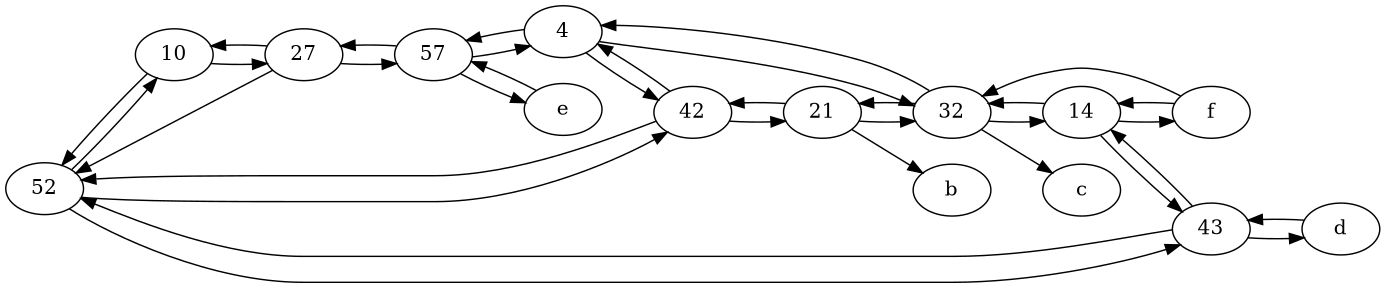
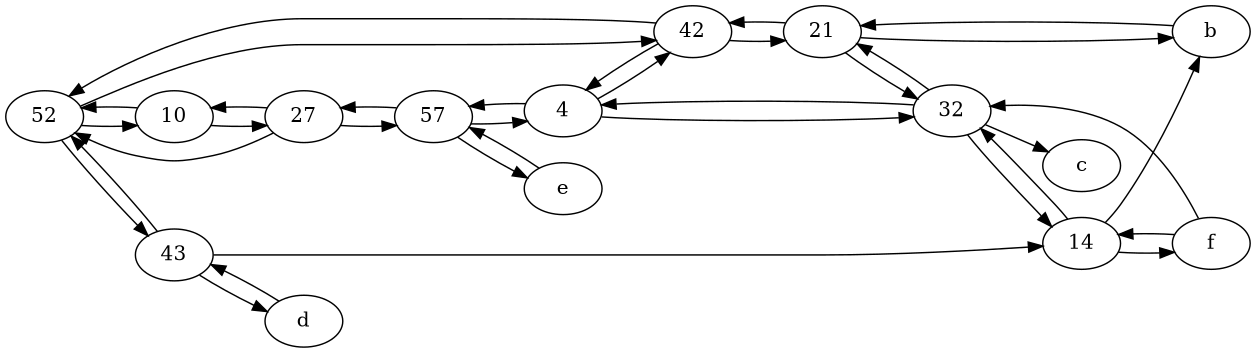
  digraph {
    rankdir=LR
    52
    10
    42
    43
    27
    57
    21
    n8 [label=4]
    14
    d
    e
    b
    32
    c
    f
    52 -> 10
    52 -> 42
    52 -> 43
    10 -> 52
    10 -> 27
    42 -> 52
    42 -> 21
    42 -> n8
    43 -> 52
    43 -> 14
    43 -> d
    27 -> 52
    27 -> 10
    27 -> 57
    57 -> 27
    57 -> n8
    57 -> e
    21 -> 42
    21 -> b
    21 -> 32
    n8 -> 42
    n8 -> 57
    n8 -> 32
-   14 -> 43
+   14 -> b
    14 -> 32
    14 -> f
    d -> 43
    e -> 57
+   b -> 21
    32 -> 21
    32 -> n8
    32 -> 14
    32 -> c
    f -> 14
    f -> 32
  }
